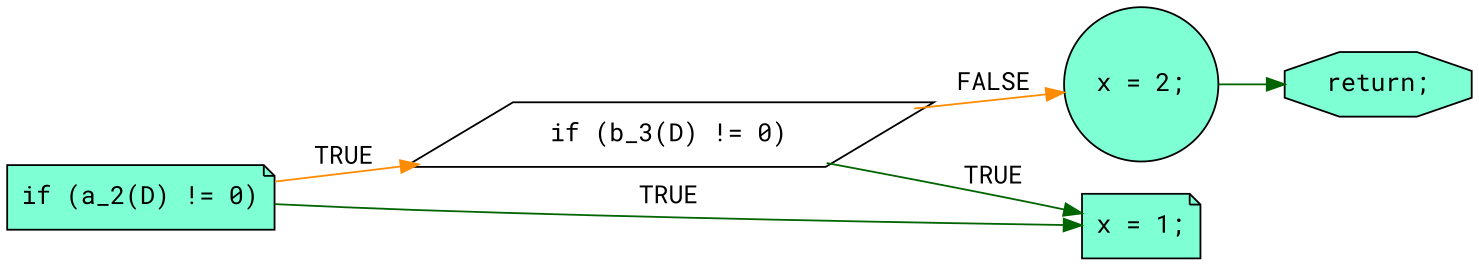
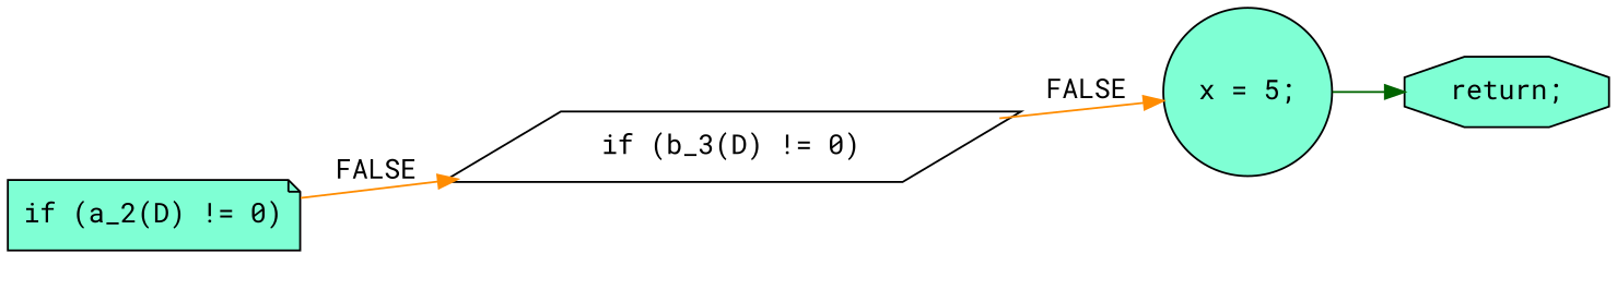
  digraph {
    fontname="Roboto Mono"
    rankdir=LR
    node [fillcolor=aquamarine fontname="Roboto Mono" shape=note style=filled]
    edge [color=darkgreen fontname="Roboto Mono"]
    n1 [label="if (a_2(D) != 0)"]
    n2 [fillcolor=white label="if (b_3(D) != 0)" shape=parallelogram]
-   n3 [label="x = 1;"]
-   n4 [label="x = 2;" shape=circle]
+   n4 [label="x = 5;" shape=circle]
    n5 [label="return;" shape=octagon]
-   n1 -> n2 [color=darkorange label=TRUE]
-   n1 -> n3 [label=TRUE]
-   n2 -> n3 [label=TRUE]
+   n1 -> n2 [color=darkorange label=FALSE]
    n2 -> n4 [color=darkorange label=FALSE]
    n4 -> n5
  }
